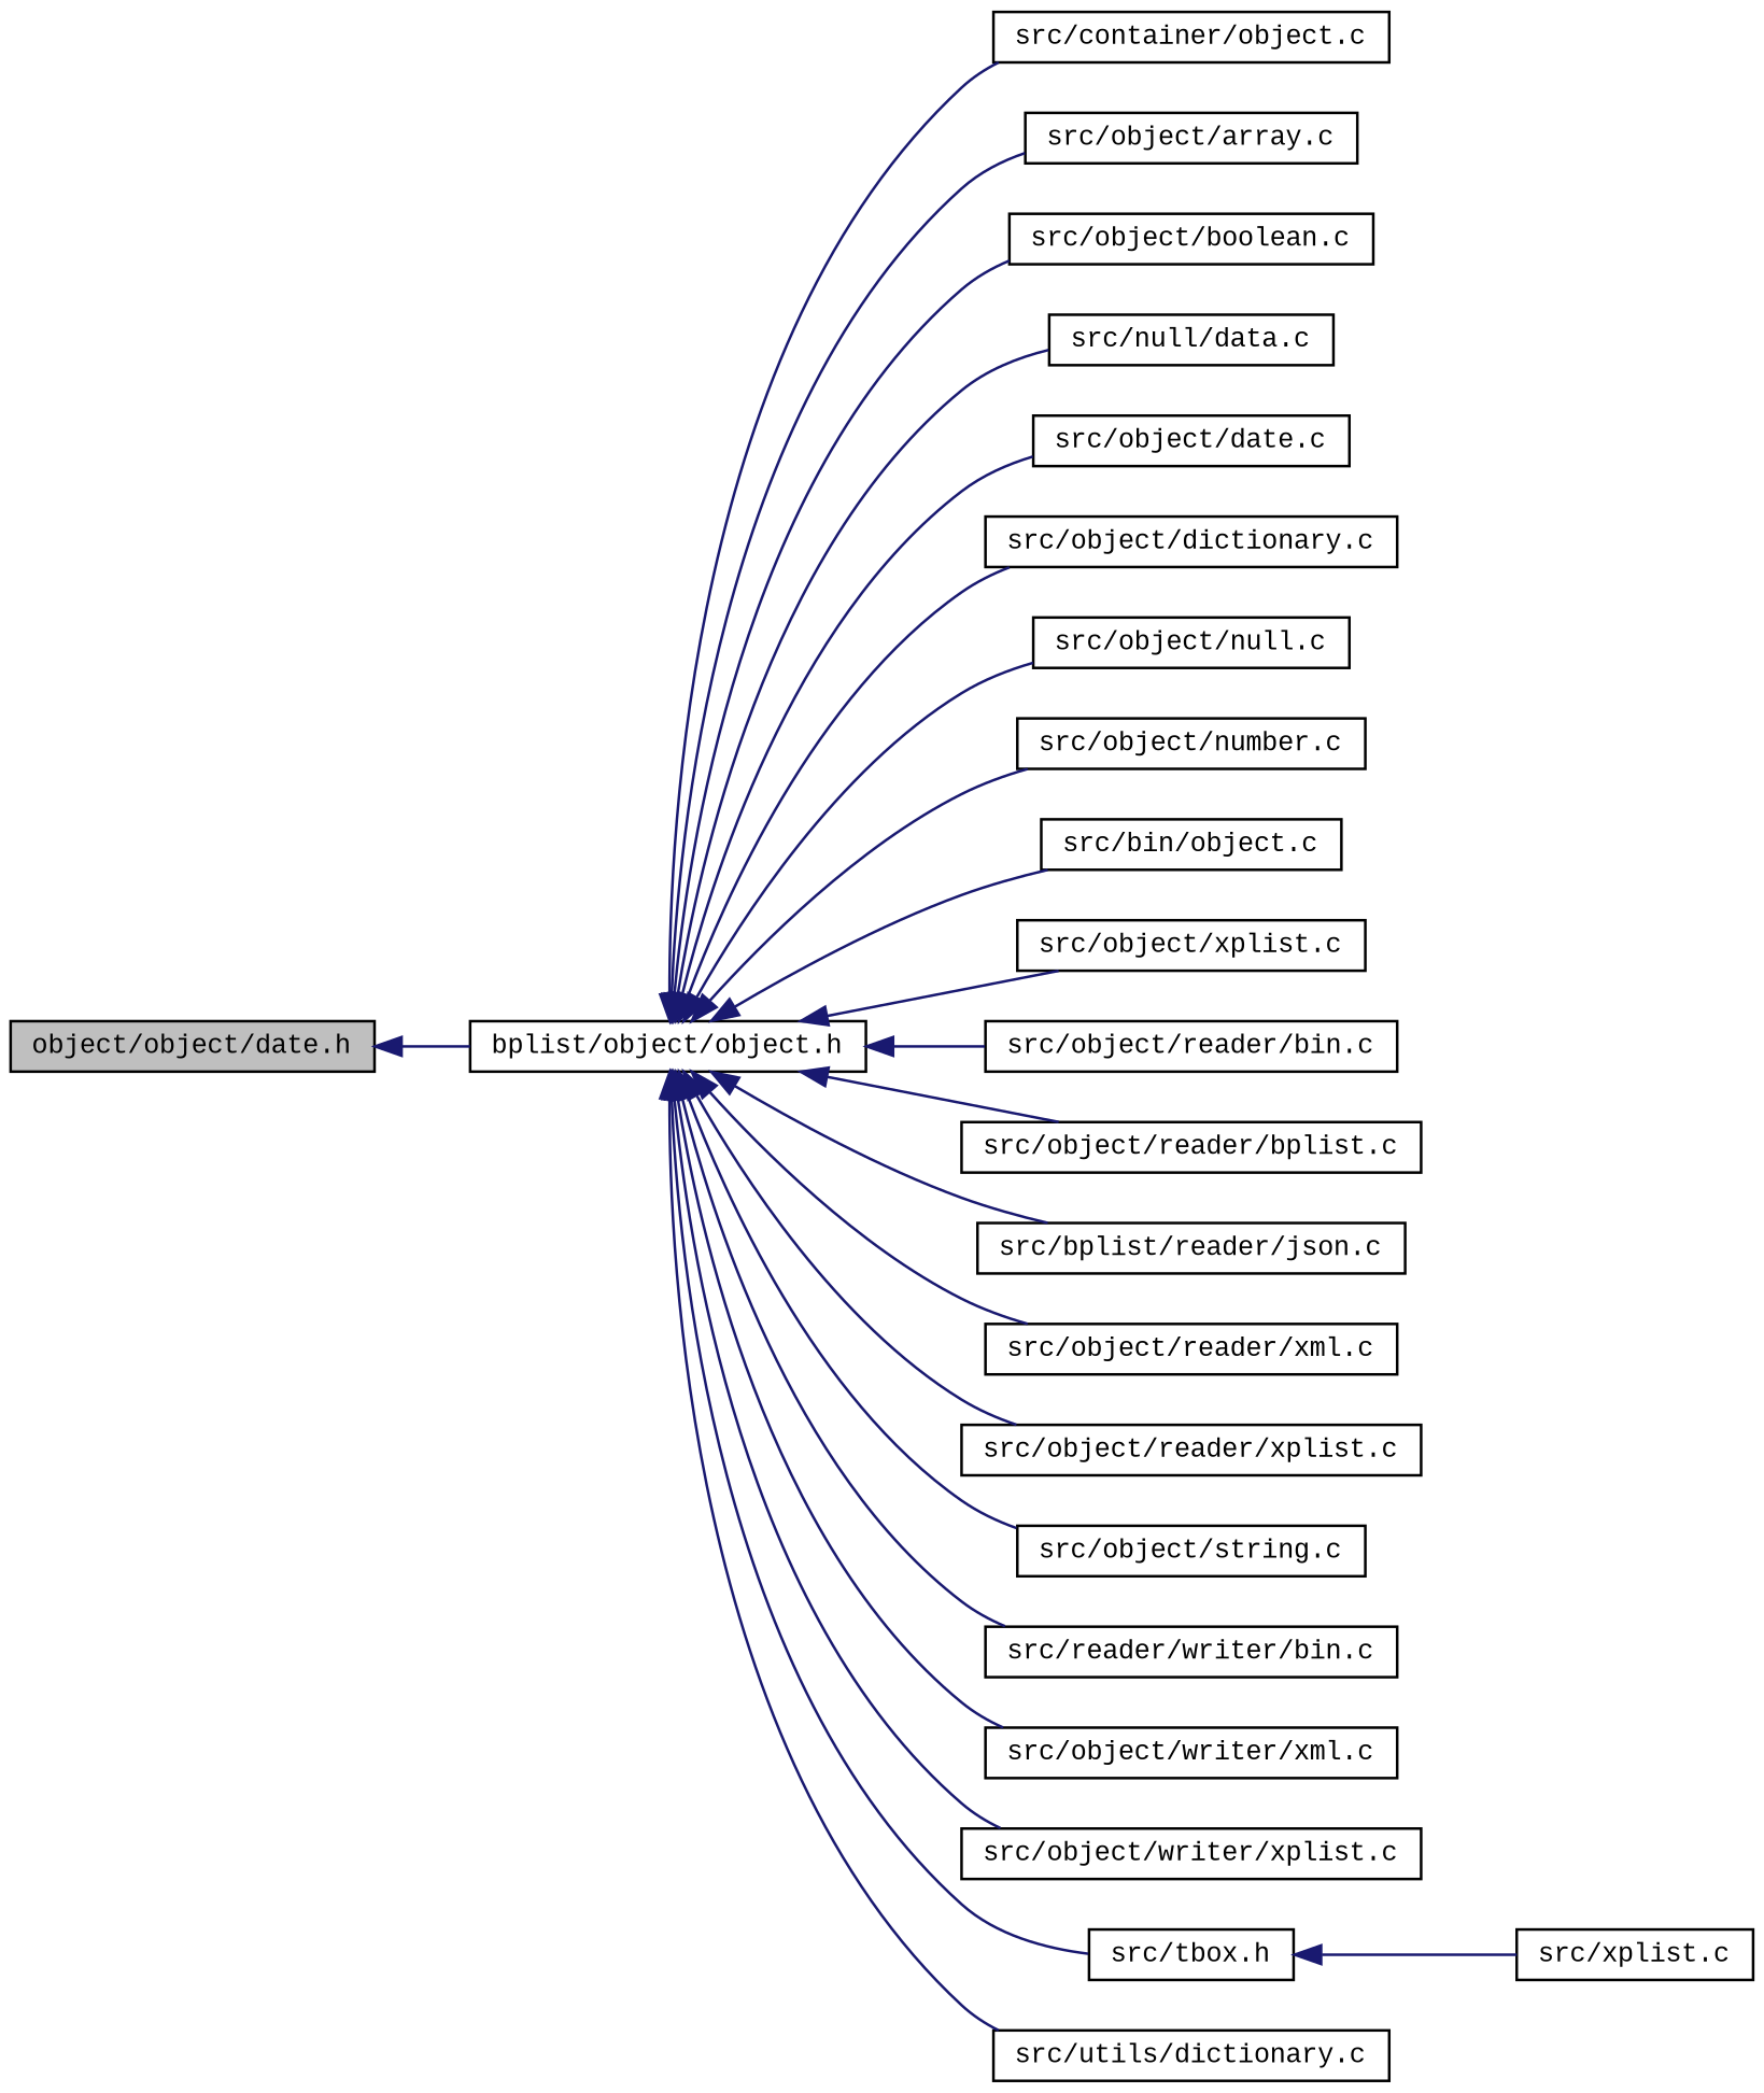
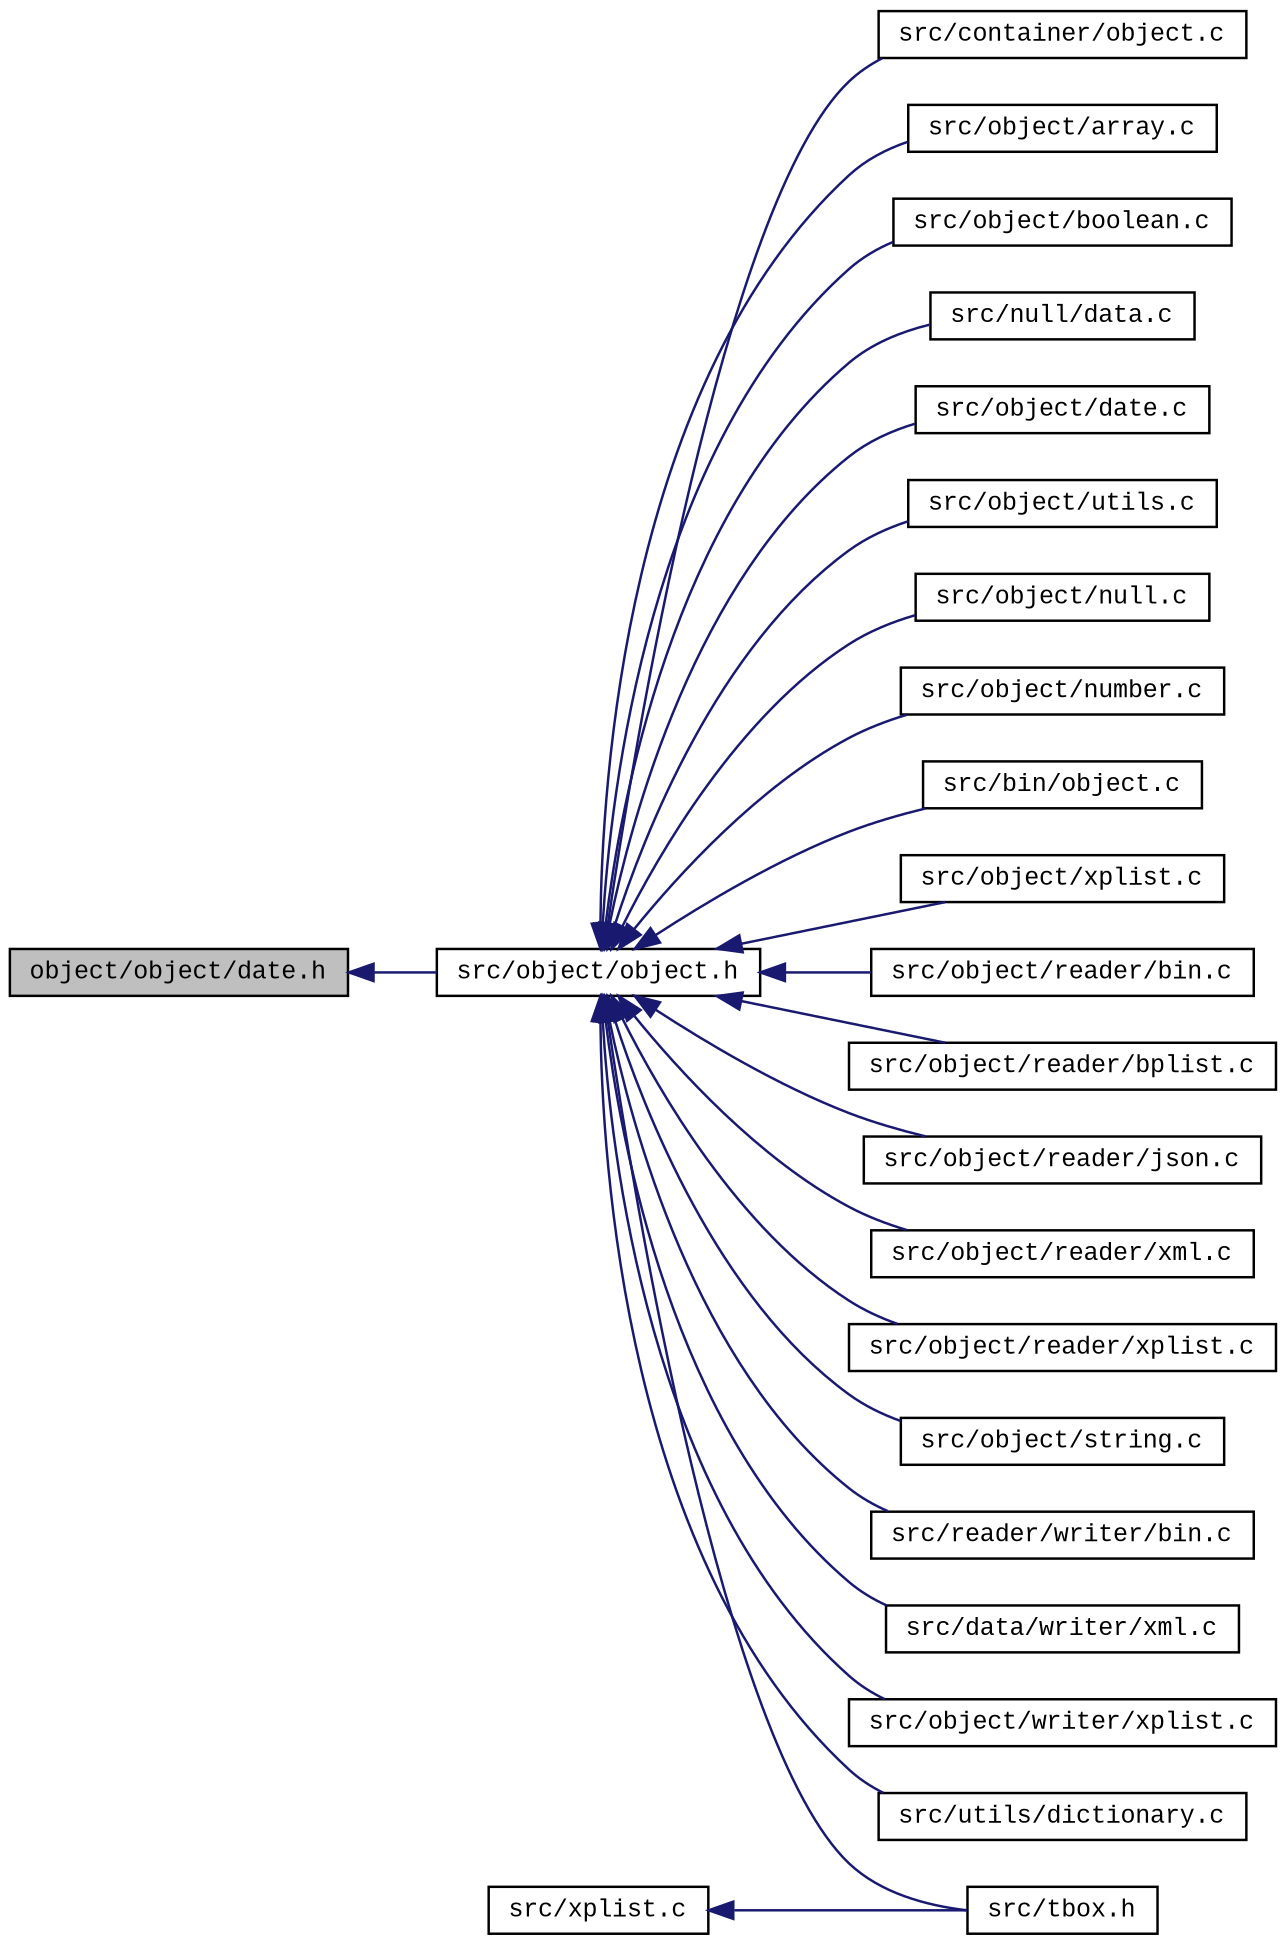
  digraph {
    rankdir=LR
    node [color=black fillcolor=white fontname=CourierNew fontsize=10 shape=record style=filled]
    edge [color=midnightblue dir=back fontname=CourierNew fontsize=10 labelfontname=CourierNew labelfontsize=10 style=solid]
    n1 [fillcolor=grey75 fontcolor=black height=0.2 label="object/object/date.h" width=0.4]
-   n2 [height=0.2 label="bplist/object/object.h" width=0.4]
+   n2 [height=0.2 label="src/object/object.h" width=0.4]
    n3 [height=0.2 label="src/container/object.c" width=0.4]
    n4 [height=0.2 label="src/object/array.c" width=0.4]
    n5 [height=0.2 label="src/object/boolean.c" width=0.4]
    n6 [height=0.2 label="src/null/data.c" width=0.4]
    n7 [height=0.2 label="src/object/date.c" width=0.4]
-   n8 [height=0.2 label="src/object/dictionary.c" width=0.4]
+   n8 [height=0.2 label="src/object/utils.c" width=0.4]
    n9 [height=0.2 label="src/object/null.c" width=0.4]
    n10 [height=0.2 label="src/object/number.c" width=0.4]
    n11 [height=0.2 label="src/bin/object.c" width=0.4]
    n12 [height=0.2 label="src/object/xplist.c" width=0.4]
    n13 [height=0.2 label="src/object/reader/bin.c" width=0.4]
    n14 [height=0.2 label="src/object/reader/bplist.c" width=0.4]
-   n15 [height=0.2 label="src/bplist/reader/json.c" width=0.4]
+   n15 [height=0.2 label="src/object/reader/json.c" width=0.4]
    n16 [height=0.2 label="src/object/reader/xml.c" width=0.4]
    n17 [height=0.2 label="src/object/reader/xplist.c" width=0.4]
    n18 [height=0.2 label="src/object/string.c" width=0.4]
    n19 [height=0.2 label="src/reader/writer/bin.c" width=0.4]
-   n20 [height=0.2 label="src/object/writer/xml.c" width=0.4]
+   n20 [height=0.2 label="src/data/writer/xml.c" width=0.4]
    n21 [height=0.2 label="src/object/writer/xplist.c" width=0.4]
    n22 [height=0.2 label="src/tbox.h" width=0.4]
    n23 [height=0.2 label="src/utils/dictionary.c" width=0.4]
    n24 [height=0.2 label="src/xplist.c" width=0.4]
    n1 -> n2
    n2 -> n3
    n2 -> n4
    n2 -> n5
    n2 -> n6
    n2 -> n7
    n2 -> n8
    n2 -> n9
    n2 -> n10
    n2 -> n11
    n2 -> n12
    n2 -> n13
    n2 -> n14
    n2 -> n15
    n2 -> n16
    n2 -> n17
    n2 -> n18
    n2 -> n19
    n2 -> n20
    n2 -> n21
    n2 -> n22
    n2 -> n23
-   n22 -> n24
+   n24 -> n22
  }
